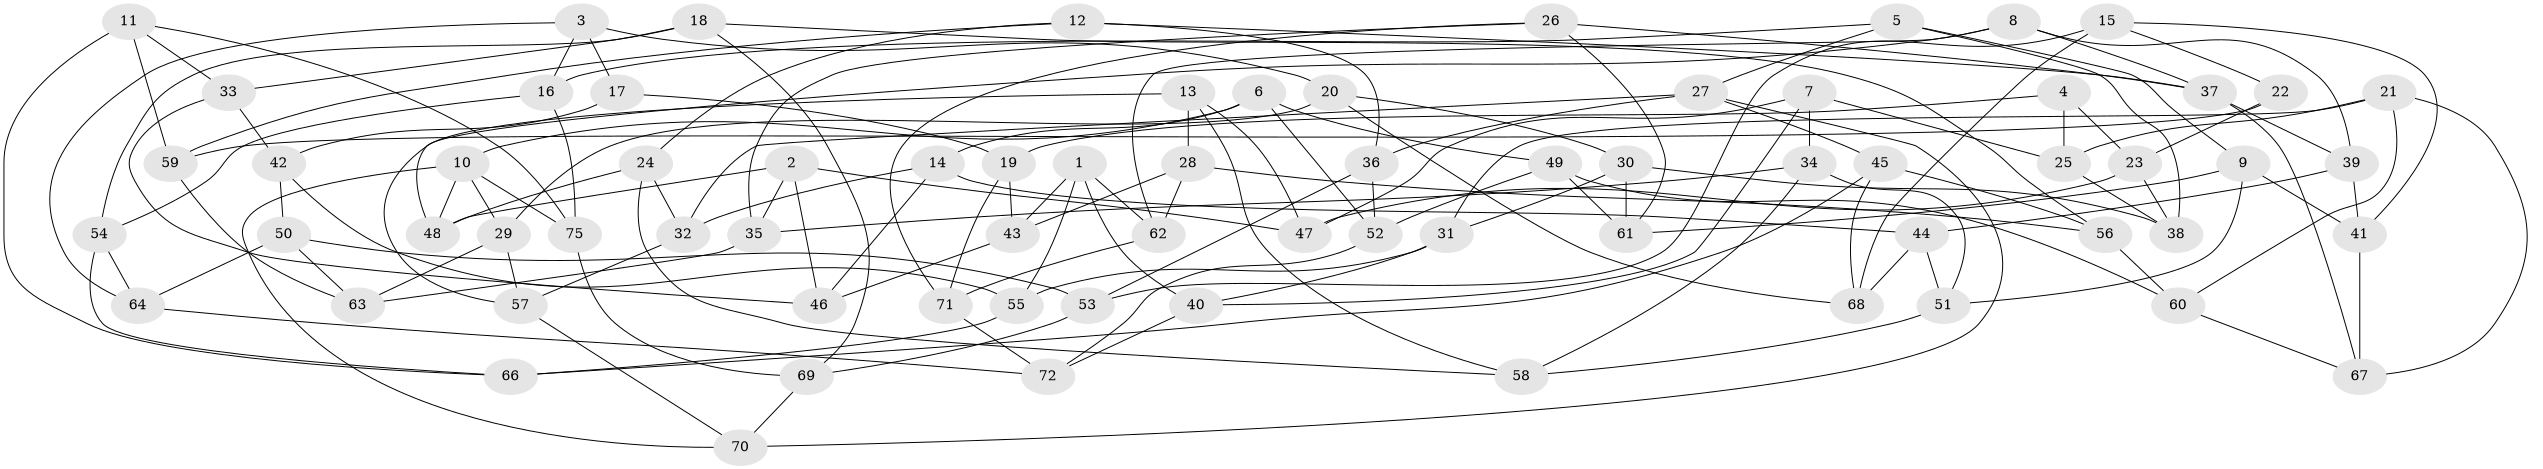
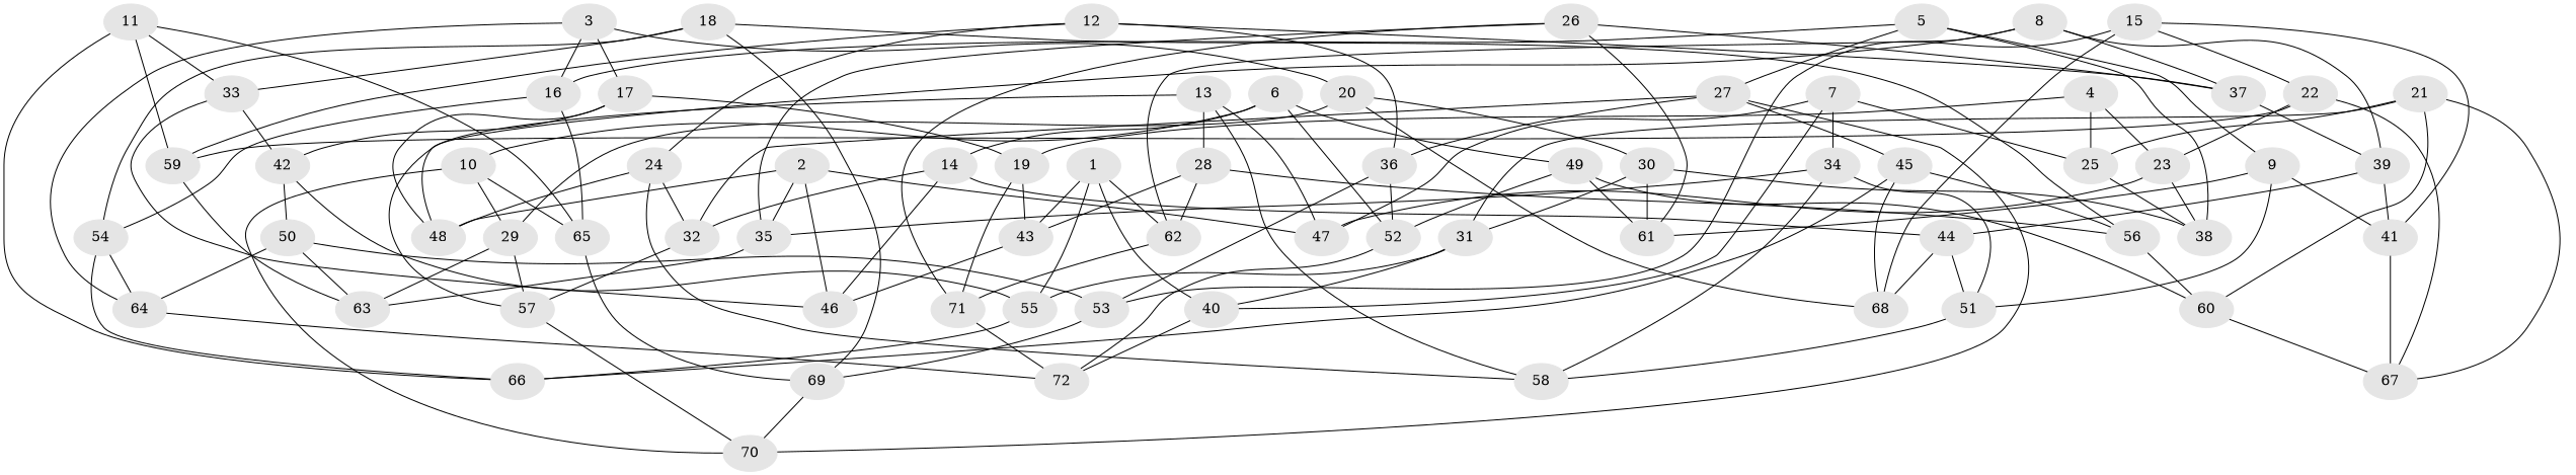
  graph {
    node [color=gray90 style=filled]
    1
    40
    43
    55
    62
    72
    46
    66
    71
    2
    35
    47
    48
    63
    3
    16
    17
    20
    64
-   65 [label=75]
+   65
    54
    19
    42
    29
    68
    30
    4
    23
    25
    38
    36
    52
    53
    5
    9
    27
    41
    51
    61
    70
    32
    45
    6
    10
    14
    49
    44
    60
    7
    34
    58
    8
    37
    39
    67
    57
    69
    11
    33
    59
    12
    24
    13
    28
    56
    15
    22
    50
    18
    31
    21
    26
    1 -- 40
    1 -- 43
    1 -- 55
    1 -- 62
    40 -- 72
    43 -- 46
    55 -- 66
    62 -- 71
    71 -- 72
    2 -- 46
    2 -- 35
    2 -- 47
    2 -- 48
    35 -- 63
    3 -- 16
    3 -- 17
    3 -- 20
    3 -- 64
    16 -- 65
    16 -- 54
-   10 -- 48
+   17 -- 48
    17 -- 19
    17 -- 42
    20 -- 29
    20 -- 68
    20 -- 30
    64 -- 72
    65 -- 69
    54 -- 66
    54 -- 64
    19 -- 43
    19 -- 71
    42 -- 55
    42 -- 50
    29 -- 63
    29 -- 57
    30 -- 38
    30 -- 61
    30 -- 31
    4 -- 19
    4 -- 23
    4 -- 25
    23 -- 47
    23 -- 38
    25 -- 38
    36 -- 52
    36 -- 53
    52 -- 72
    53 -- 69
    5 -- 16
    5 -- 38
    5 -- 9
    5 -- 27
    9 -- 41
    9 -- 51
    9 -- 61
    27 -- 36
    27 -- 70
    27 -- 32
    27 -- 45
    41 -- 67
    51 -- 58
    32 -- 57
    45 -- 66
    45 -- 68
    45 -- 56
    6 -- 52
    6 -- 10
    6 -- 14
    6 -- 49
    10 -- 65
    10 -- 29
    10 -- 70
    14 -- 46
    14 -- 32
    14 -- 44
    49 -- 52
    49 -- 61
    49 -- 60
    44 -- 68
    44 -- 51
    60 -- 67
    7 -- 40
    7 -- 47
    7 -- 25
    7 -- 34
    34 -- 35
    34 -- 51
    34 -- 58
    8 -- 62
    8 -- 48
    8 -- 37
    8 -- 39
    37 -- 39
    39 -- 41
    39 -- 44
    57 -- 70
    69 -- 70
    11 -- 66
    11 -- 65
    11 -- 33
    11 -- 59
    33 -- 46
    33 -- 42
    59 -- 63
    12 -- 36
    12 -- 37
    12 -- 59
    12 -- 24
    24 -- 48
    24 -- 32
    24 -- 58
    13 -- 47
    13 -- 58
    13 -- 57
    13 -- 28
    28 -- 43
    28 -- 62
    28 -- 56
    56 -- 60
    15 -- 68
    15 -- 53
    15 -- 41
    15 -- 22
    22 -- 23
-   37 -- 67
+   22 -- 67
    22 -- 59
    50 -- 63
    50 -- 64
    50 -- 53
    18 -- 54
    18 -- 69
    18 -- 33
    18 -- 56
    31 -- 40
    31 -- 55
    21 -- 25
    21 -- 60
    21 -- 67
    21 -- 31
    26 -- 71
    26 -- 35
    26 -- 61
    26 -- 37
  }
